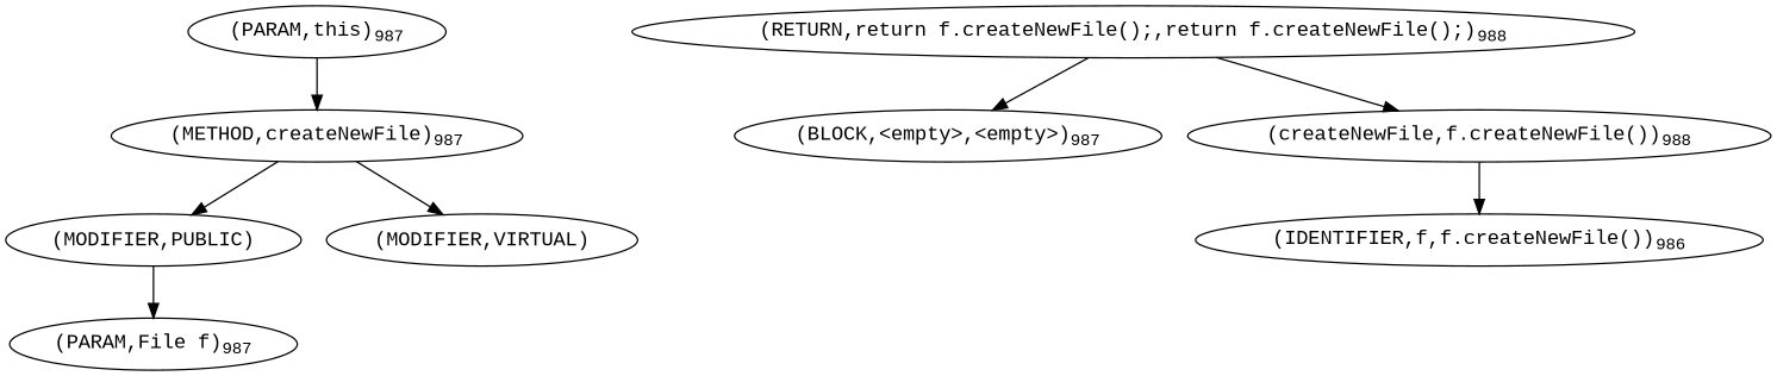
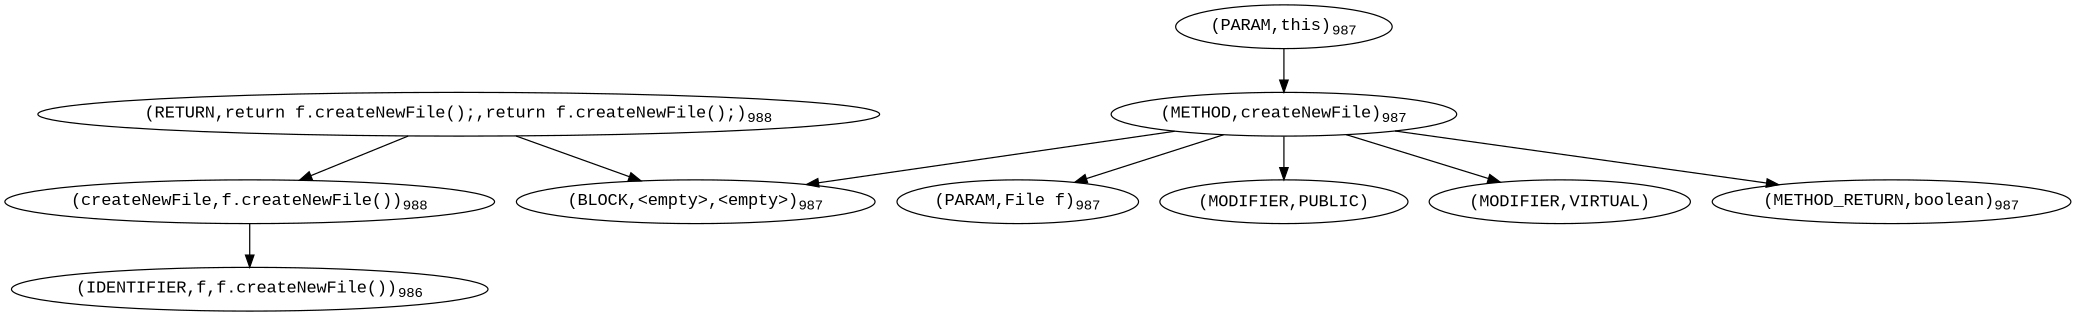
  digraph {
    fontname="Liberation Mono"
    node [fontname="Liberation Mono"]
    edge [fontname="Liberation Mono"]
    n1 [label=<(METHOD,createNewFile)<SUB>987</SUB>>]
    n2 [label=<(PARAM,File f)<SUB>987</SUB>>]
    n3 [label=<(BLOCK,&lt;empty&gt;,&lt;empty&gt;)<SUB>987</SUB>>]
    n4 [label=<(MODIFIER,PUBLIC)>]
    n5 [label=<(MODIFIER,VIRTUAL)>]
+   n6 [label=<(METHOD_RETURN,boolean)<SUB>987</SUB>>]
    n7 [label=<(PARAM,this)<SUB>987</SUB>>]
    n8 [label=<(RETURN,return f.createNewFile();,return f.createNewFile();)<SUB>988</SUB>>]
    n9 [label=<(createNewFile,f.createNewFile())<SUB>988</SUB>>]
    n10 [label=<(IDENTIFIER,f,f.createNewFile())<SUB>986</SUB>>]
-   n4 -> n2
+   n1 -> n2
+   n1 -> n3
    n1 -> n4
    n1 -> n5
+   n1 -> n6
    n7 -> n1
    n8 -> n3
    n8 -> n9
    n9 -> n10
  }
